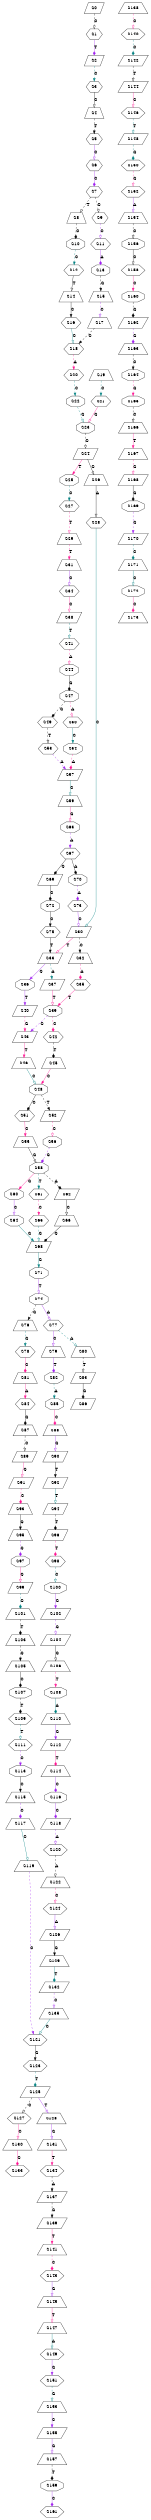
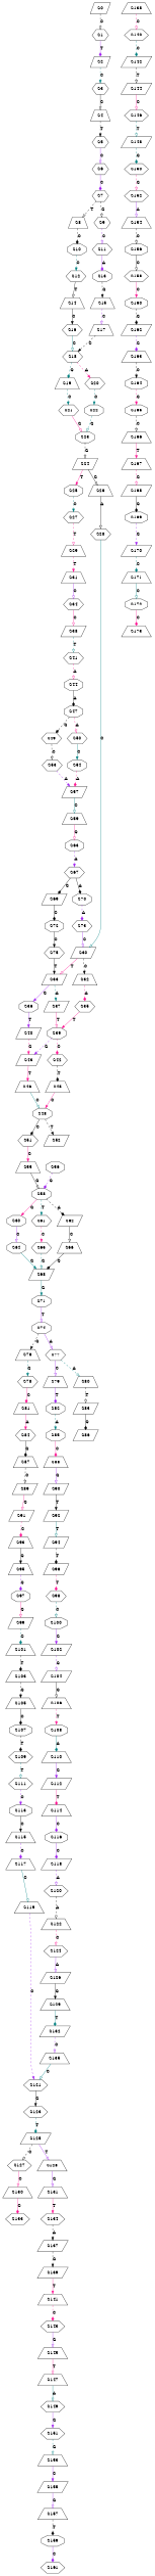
  strict digraph {
    node [shape=trapezium]
    edge [arrowhead=onormal color=black style=solid]
    S0 [shape=parallelogram]
    S1 [shape=hexagon]
    S2 [shape=parallelogram]
    S3 [shape=hexagon]
    S4
    S5 [shape=hexagon]
    S6 [shape=hexagon]
    S7 [shape=hexagon]
    S8
    S9 [shape=hexagon]
    S10 [shape=octagon]
    S11 [shape=hexagon]
    S12 [shape=hexagon]
    S13 [shape=octagon]
    S14
    S15
    S16 [shape=hexagon]
    S17
    S18 [shape=hexagon]
    S19
    S20 [shape=hexagon]
    S21 [shape=hexagon]
    S22 [shape=octagon]
    S23 [shape=octagon]
    S24 [shape=parallelogram]
    S25 [shape=octagon]
    S26
    S27 [shape=hexagon]
    S28 [shape=hexagon]
    S29
    S30 [shape=parallelogram]
    S31
    S32
    S33 [shape=parallelogram]
    S34 [shape=hexagon]
    S35 [shape=hexagon]
    S36 [shape=octagon]
    S37 [shape=parallelogram]
    S38 [shape=parallelogram]
    S39 [shape=octagon]
    S40 [shape=parallelogram]
    S41 [shape=hexagon]
    S42 [shape=hexagon]
    S43 [shape=parallelogram]
    S44 [shape=octagon]
    S45
    S46
    S47 [shape=octagon]
    S48 [shape=octagon]
    S49 [shape=hexagon]
    S50 [shape=hexagon]
    S51 [shape=hexagon]
    S52 [shape=parallelogram]
    S53 [shape=hexagon]
    S54 [shape=octagon]
    S55
    S56 [shape=octagon]
    S57 [shape=parallelogram]
    S58 [shape=octagon]
    S59
    S60 [shape=octagon]
    S61 [shape=hexagon]
    S62 [shape=parallelogram]
    S63 [shape=octagon]
    S64 [shape=octagon]
    S65 [shape=hexagon]
    S66
    S67 [shape=hexagon]
    S68 [shape=parallelogram]
    S69 [shape=parallelogram]
    S70 [shape=octagon]
    S71 [shape=octagon]
    S72 [shape=octagon]
    S73 [shape=hexagon]
    S74 [shape=octagon]
    S75 [shape=hexagon]
    S76
    S77 [shape=hexagon]
    S78 [shape=hexagon]
    S79
    S80
    S81
    S82 [shape=octagon]
    S83 [shape=parallelogram]
    S84 [shape=hexagon]
    S85 [shape=octagon]
    S86 [shape=parallelogram]
    S87
    S88
    S89 [shape=parallelogram]
    S90 [shape=parallelogram]
    S91 [shape=parallelogram]
    S92 [shape=parallelogram]
    S93
    S94 [shape=parallelogram]
    S95
    S96 [shape=parallelogram]
    S97 [shape=octagon]
    S98 [shape=hexagon]
    S99 [shape=parallelogram]
    S100 [shape=octagon]
    S101
    S102 [shape=parallelogram]
    S103
    S104 [shape=parallelogram]
    S105
    S106
    S107 [shape=octagon]
    S108 [shape=octagon]
    S109 [shape=hexagon]
    S110
    S111 [shape=hexagon]
    S112 [shape=parallelogram]
    S113 [shape=octagon]
    S114
    S115
    S116 [shape=octagon]
    S117
    S118 [shape=parallelogram]
    S119
    S120 [shape=hexagon]
    S121 [shape=hexagon]
    S122
    S123 [shape=hexagon]
    S124 [shape=hexagon]
    S125 [shape=parallelogram]
    S126 [shape=parallelogram]
    S127 [shape=hexagon]
    S128
    S129
    S130
    S131
    S132 [shape=parallelogram]
    S133 [shape=hexagon]
    S134 [shape=hexagon]
    S135
    S137 [shape=parallelogram]
    S139 [shape=parallelogram]
    S140 [shape=hexagon]
    S138
    S141
    S142 [shape=parallelogram]
    S143 [shape=hexagon]
    S144 [shape=parallelogram]
    S145
    S146 [shape=hexagon]
    S147
    S148 [shape=parallelogram]
    S149 [shape=hexagon]
    S150 [shape=hexagon]
    S151 [shape=hexagon]
    S152 [shape=hexagon]
    S153
    S154
    S155 [shape=parallelogram]
    S156 [shape=octagon]
    S157
    S158 [shape=hexagon]
    S159 [shape=octagon]
    S160 [shape=octagon]
    S161 [shape=hexagon]
    S162 [shape=parallelogram]
    S163
    S164 [shape=octagon]
    S165 [shape=octagon]
    S166
    S167
    S168 [shape=parallelogram]
    S169 [shape=octagon]
    S170 [shape=parallelogram]
    S171
    S172 [shape=octagon]
    S173
    S0 -> S1 [label=C style=dashed]
    S1 -> S2 [arrowhead=diamond color=purple label=T]
    S2 -> S3 [arrowhead=normal color=teal label=C style=dashed]
    S3 -> S4 [label=C]
    S4 -> S5 [arrowhead=normal label=T style=dashed]
    S5 -> S6 [color=purple label=C]
    S6 -> S7 [arrowhead=diamond color=purple label=C]
    S7 -> S8 [label=T style=dashed]
    S7 -> S9 [label=G style=dashed]
    S8 -> S10 [arrowhead=diamond label=C style=dashed]
    S9 -> S11 [color=purple label=C style=dashed]
    S10 -> S12 [arrowhead=normal color=teal label=C style=dashed]
    S11 -> S13 [arrowhead=diamond color=purple label=A]
    S12 -> S14 [label=T]
    S13 -> S15 [arrowhead=normal label=G style=dashed]
    S14 -> S16 [arrowhead=normal label=C]
    S15 -> S17 [color=purple label=C style=dashed]
    S16 -> S18 [color=teal label=C]
    S17 -> S18 [arrowhead=normal label=C style=dashed]
+   S18 -> S19 [arrowhead=diamond color=teal label=G style=dashed]
    S18 -> S20 [arrowhead=normal color=deeppink label=A style=dashed]
    S19 -> S21 [arrowhead=normal color=teal label=C style=dashed]
    S20 -> S22 [arrowhead=normal color=teal label=C style=dashed]
    S21 -> S23 [color=deeppink label=G]
    S22 -> S23 [color=teal label=G style=dashed]
    S23 -> S24 [label=G style=dashed]
    S24 -> S25 [arrowhead=normal color=deeppink label=T]
    S24 -> S26 [label=G]
    S25 -> S27 [arrowhead=normal color=teal label=C style=dashed]
    S26 -> S28 [label=A]
    S27 -> S29 [color=deeppink label=T style=dashed]
    S28 -> S30 [color=teal label=C]
    S29 -> S31 [arrowhead=normal color=deeppink label=T style=dashed]
    S30 -> S32 [arrowhead=normal label=C style=dashed]
    S30 -> S33 [color=deeppink label=T]
    S31 -> S34 [color=purple label=C]
    S32 -> S35 [arrowhead=diamond color=deeppink label=A style=dashed]
    S33 -> S36 [arrowhead=normal color=purple label=G]
    S33 -> S37 [arrowhead=normal color=teal label=A style=dashed]
    S34 -> S38 [color=deeppink label=C]
    S35 -> S39 [arrowhead=normal color=deeppink label=T]
    S36 -> S40 [arrowhead=normal color=purple label=T]
    S37 -> S39 [color=deeppink label=T]
    S38 -> S41 [color=teal label=T style=dashed]
    S39 -> S42 [arrowhead=diamond color=deeppink label=C style=dashed]
    S39 -> S43 [arrowhead=normal color=purple label=G style=dashed]
    S40 -> S43 [arrowhead=normal color=deeppink label=G style=dashed]
    S41 -> S44 [color=deeppink label=A style=dashed]
    S42 -> S45 [arrowhead=diamond label=T style=dashed]
    S43 -> S46 [arrowhead=normal color=deeppink label=T]
-   S44 -> S47 [arrowhead=diamond label=G]
+   S44 -> S47 [arrowhead=diamond label=A]
    S45 -> S48 [arrowhead=normal color=deeppink label=C]
    S46 -> S48 [color=teal label=C]
    S47 -> S49 [arrowhead=diamond label=G style=dashed]
    S47 -> S50 [color=deeppink label=A style=dashed]
    S48 -> S51 [arrowhead=diamond label=C]
    S48 -> S52 [arrowhead=normal label=T style=dashed]
-   S49 -> S53 [label=T style=dashed]
+   S49 -> S53 [label=C style=dashed]
    S50 -> S54 [arrowhead=normal color=teal label=C]
    S51 -> S55 [arrowhead=normal color=deeppink label=C]
-   S52 -> S56 [color=deeppink label=C style=dashed]
    S53 -> S57 [arrowhead=normal color=purple label=A style=dashed]
    S54 -> S57 [arrowhead=diamond color=deeppink label=A style=dashed]
    S55 -> S58 [label=G]
    S56 -> S58 [arrowhead=diamond color=purple label=G style=dashed]
    S57 -> S59 [color=teal label=C]
    S58 -> S60 [arrowhead=normal color=deeppink label=G]
    S58 -> S61 [arrowhead=normal color=teal label=T style=dashed]
    S58 -> S62 [arrowhead=diamond label=A style=dashed]
    S59 -> S63 [color=deeppink label=G]
    S60 -> S64 [color=purple label=C]
    S61 -> S65 [arrowhead=normal color=deeppink label=C style=dashed]
    S62 -> S66 [label=C]
    S63 -> S67 [arrowhead=normal color=purple label=A style=dashed]
    S64 -> S68 [arrowhead=normal color=teal label=G]
    S65 -> S68 [color=teal label=G style=dashed]
    S66 -> S68 [arrowhead=diamond label=G]
    S67 -> S69 [arrowhead=diamond label=G]
    S67 -> S70 [arrowhead=diamond label=A]
    S68 -> S71 [arrowhead=normal color=teal label=G]
    S69 -> S72 [arrowhead=diamond label=C]
    S70 -> S73 [arrowhead=diamond color=purple label=A style=dashed]
    S71 -> S74 [color=purple label=T]
    S72 -> S75 [arrowhead=normal label=C]
    S73 -> S30 [color=purple label=C]
    S74 -> S76 [arrowhead=normal label=G style=dashed]
    S74 -> S77 [color=purple label=A]
    S75 -> S33 [arrowhead=normal label=T]
    S76 -> S78 [arrowhead=normal color=teal label=G style=dashed]
    S77 -> S79 [color=purple label=C]
    S77 -> S80 [color=teal label=A style=dashed]
    S78 -> S81 [arrowhead=diamond color=deeppink label=C]
    S79 -> S82 [arrowhead=diamond color=purple label=T]
    S80 -> S83 [label=T style=dashed]
    S81 -> S84 [arrowhead=normal color=deeppink label=A]
    S82 -> S85 [arrowhead=normal color=teal label=A style=dashed]
    S83 -> S86 [arrowhead=diamond label=G]
    S84 -> S87 [arrowhead=diamond label=G]
    S85 -> S88 [arrowhead=diamond color=deeppink label=C]
    S87 -> S89 [label=C style=dashed]
    S88 -> S90 [color=purple label=G]
    S89 -> S91 [color=deeppink label=G]
    S90 -> S92 [arrowhead=normal label=T]
    S91 -> S93 [arrowhead=diamond color=deeppink label=C style=dashed]
    S92 -> S94 [color=teal label=T]
    S93 -> S95 [arrowhead=normal label=G]
    S94 -> S96 [arrowhead=diamond label=T style=dashed]
    S95 -> S97 [arrowhead=diamond color=purple label=G style=dashed]
    S96 -> S98 [arrowhead=diamond color=deeppink label=T style=dashed]
    S97 -> S99 [color=deeppink label=G]
    S98 -> S100 [color=teal label=C style=dashed]
    S99 -> S101 [arrowhead=diamond color=teal label=G style=dashed]
    S100 -> S102 [arrowhead=normal color=purple label=G]
    S101 -> S103 [arrowhead=diamond label=T style=dashed]
    S102 -> S104 [color=purple label=G style=dashed]
    S103 -> S105 [arrowhead=normal label=G style=dashed]
    S104 -> S106 [label=G]
    S105 -> S107 [arrowhead=diamond label=C]
    S106 -> S108 [arrowhead=normal color=deeppink label=T style=dashed]
    S107 -> S109 [arrowhead=diamond label=T style=dashed]
    S108 -> S110 [arrowhead=diamond color=teal label=A]
    S109 -> S111 [color=teal label=T style=dashed]
    S110 -> S112 [arrowhead=normal color=purple label=G]
    S111 -> S113 [arrowhead=normal color=purple label=C style=dashed]
    S112 -> S114 [arrowhead=diamond color=deeppink label=T]
    S113 -> S115 [arrowhead=normal label=C]
    S114 -> S116 [arrowhead=diamond color=purple label=C]
    S115 -> S117 [arrowhead=diamond color=purple label=C style=dashed]
    S116 -> S118 [arrowhead=diamond color=purple label=C]
    S117 -> S119 [color=teal label=C]
    S118 -> S120 [color=purple label=A style=dashed]
    S119 -> S121 [arrowhead=normal color=purple label=C style=dashed]
    S120 -> S122 [label=A style=dashed]
    S121 -> S123 [arrowhead=normal label=G]
    S122 -> S124 [color=deeppink label=C style=dashed]
    S123 -> S125 [arrowhead=diamond color=teal label=T style=dashed]
    S124 -> S126 [color=purple label=A]
    S125 -> S127 [label=C style=dashed]
    S125 -> S128 [color=purple label=T]
    S126 -> S129 [arrowhead=normal label=G]
    S127 -> S130 [color=deeppink label=C]
    S128 -> S131 [color=purple label=G]
    S129 -> S132 [arrowhead=diamond color=teal label=T]
    S130 -> S133 [arrowhead=diamond color=deeppink label=G]
    S131 -> S134 [arrowhead=normal color=deeppink label=T]
    S132 -> S135 [color=purple label=C style=dashed]
    S134 -> S137 [arrowhead=normal label=A style=dashed]
    S135 -> S121 [color=teal label=C]
    S137 -> S139 [arrowhead=normal label=G style=dashed]
    S139 -> S141 [arrowhead=normal color=deeppink label=T]
    S140 -> S142 [arrowhead=diamond color=teal label=C style=dashed]
    S138 -> S140 [color=deeppink label=C style=dashed]
    S141 -> S143 [arrowhead=diamond color=deeppink label=C style=dashed]
    S142 -> S144 [label=T style=dashed]
    S143 -> S145 [color=purple label=G]
    S144 -> S146 [color=deeppink label=C]
    S145 -> S147 [color=deeppink label=T]
    S146 -> S148 [color=teal label=T style=dashed]
    S147 -> S149 [color=teal label=A]
    S148 -> S150 [arrowhead=diamond color=teal label=G style=dashed]
    S149 -> S151 [arrowhead=normal color=purple label=G]
    S150 -> S152 [color=deeppink label=G style=dashed]
    S151 -> S153 [color=teal label=G style=dashed]
    S152 -> S154 [color=purple label=A]
    S153 -> S155 [arrowhead=normal color=purple label=C]
    S154 -> S156 [label=C style=dashed]
    S155 -> S157 [color=purple label=G]
    S156 -> S158 [label=C]
    S157 -> S159 [arrowhead=diamond label=T style=dashed]
    S158 -> S160 [arrowhead=normal color=deeppink label=C]
    S159 -> S161 [arrowhead=diamond color=purple label=C]
    S160 -> S162 [arrowhead=diamond label=G style=dashed]
    S162 -> S163 [arrowhead=diamond color=purple label=G style=dashed]
    S163 -> S164 [arrowhead=normal label=C style=dashed]
    S164 -> S165 [arrowhead=normal color=deeppink label=G style=dashed]
    S165 -> S166 [label=C style=dashed]
    S166 -> S167 [arrowhead=normal color=deeppink label=T]
    S167 -> S168 [color=deeppink label=G style=dashed]
    S168 -> S169 [arrowhead=diamond label=G]
    S169 -> S170 [arrowhead=normal color=purple label=G style=dashed]
    S170 -> S171 [arrowhead=diamond color=teal label=C style=dashed]
    S171 -> S172 [color=teal label=C]
    S172 -> S173 [arrowhead=diamond color=deeppink label=C]
  }
